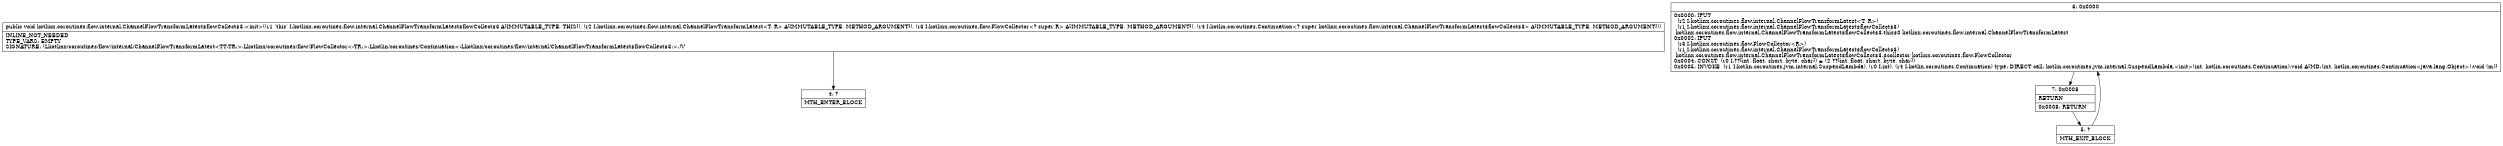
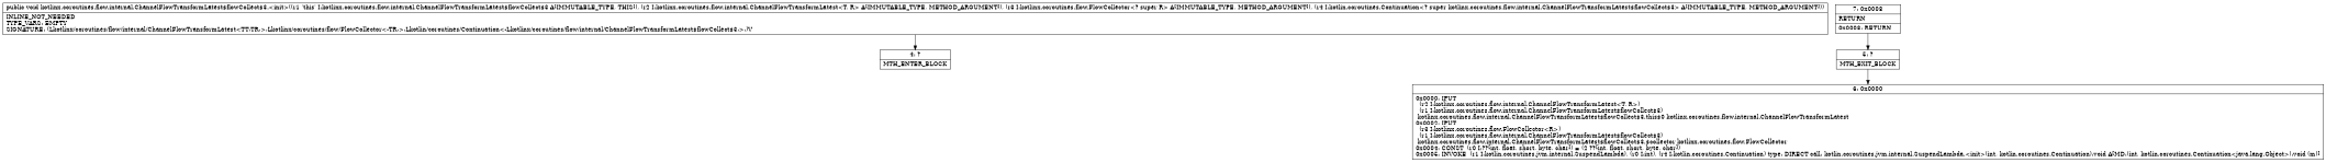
  digraph {
    node [shape=record]
    n1 [label="{4\:\ ?|MTH_ENTER_BLOCK\l}"]
    n2 [label="{6\:\ 0x0000|0x0000: IPUT  \l  (r2 I:kotlinx.coroutines.flow.internal.ChannelFlowTransformLatest\<T, R\>)\l  (r1 I:kotlinx.coroutines.flow.internal.ChannelFlowTransformLatest$flowCollect$3)\l kotlinx.coroutines.flow.internal.ChannelFlowTransformLatest$flowCollect$3.this$0 kotlinx.coroutines.flow.internal.ChannelFlowTransformLatest \l0x0002: IPUT  \l  (r3 I:kotlinx.coroutines.flow.FlowCollector\<R\>)\l  (r1 I:kotlinx.coroutines.flow.internal.ChannelFlowTransformLatest$flowCollect$3)\l kotlinx.coroutines.flow.internal.ChannelFlowTransformLatest$flowCollect$3.$collector kotlinx.coroutines.flow.FlowCollector \l0x0004: CONST  (r0 I:??[int, float, short, byte, char]) = (2 ??[int, float, short, byte, char]) \l0x0005: INVOKE  (r1 I:kotlin.coroutines.jvm.internal.SuspendLambda), (r0 I:int), (r4 I:kotlin.coroutines.Continuation) type: DIRECT call: kotlin.coroutines.jvm.internal.SuspendLambda.\<init\>(int, kotlin.coroutines.Continuation):void A[MD:(int, kotlin.coroutines.Continuation\<java.lang.Object\>):void (m)]\l}"]
    n3 [label="{7\:\ 0x0008|RETURN\l|0x0008: RETURN   \l}"]
    n4 [label="{5\:\ ?|MTH_EXIT_BLOCK\l}"]
    n5 [label="{public void kotlinx.coroutines.flow.internal.ChannelFlowTransformLatest$flowCollect$3.\<init\>((r1 'this' I:kotlinx.coroutines.flow.internal.ChannelFlowTransformLatest$flowCollect$3 A[IMMUTABLE_TYPE, THIS]), (r2 I:kotlinx.coroutines.flow.internal.ChannelFlowTransformLatest\<T, R\> A[IMMUTABLE_TYPE, METHOD_ARGUMENT]), (r3 I:kotlinx.coroutines.flow.FlowCollector\<? super R\> A[IMMUTABLE_TYPE, METHOD_ARGUMENT]), (r4 I:kotlin.coroutines.Continuation\<? super kotlinx.coroutines.flow.internal.ChannelFlowTransformLatest$flowCollect$3\> A[IMMUTABLE_TYPE, METHOD_ARGUMENT]))  | INLINE_NOT_NEEDED\lTYPE_VARS: EMPTY\lSIGNATURE: (Lkotlinx\/coroutines\/flow\/internal\/ChannelFlowTransformLatest\<TT;TR;\>;Lkotlinx\/coroutines\/flow\/FlowCollector\<\-TR;\>;Lkotlin\/coroutines\/Continuation\<\-Lkotlinx\/coroutines\/flow\/internal\/ChannelFlowTransformLatest$flowCollect$3;\>;)V\l}"]
-   n2 -> n3
    n3 -> n4
    n4 -> n2
    n5 -> n1
  }
